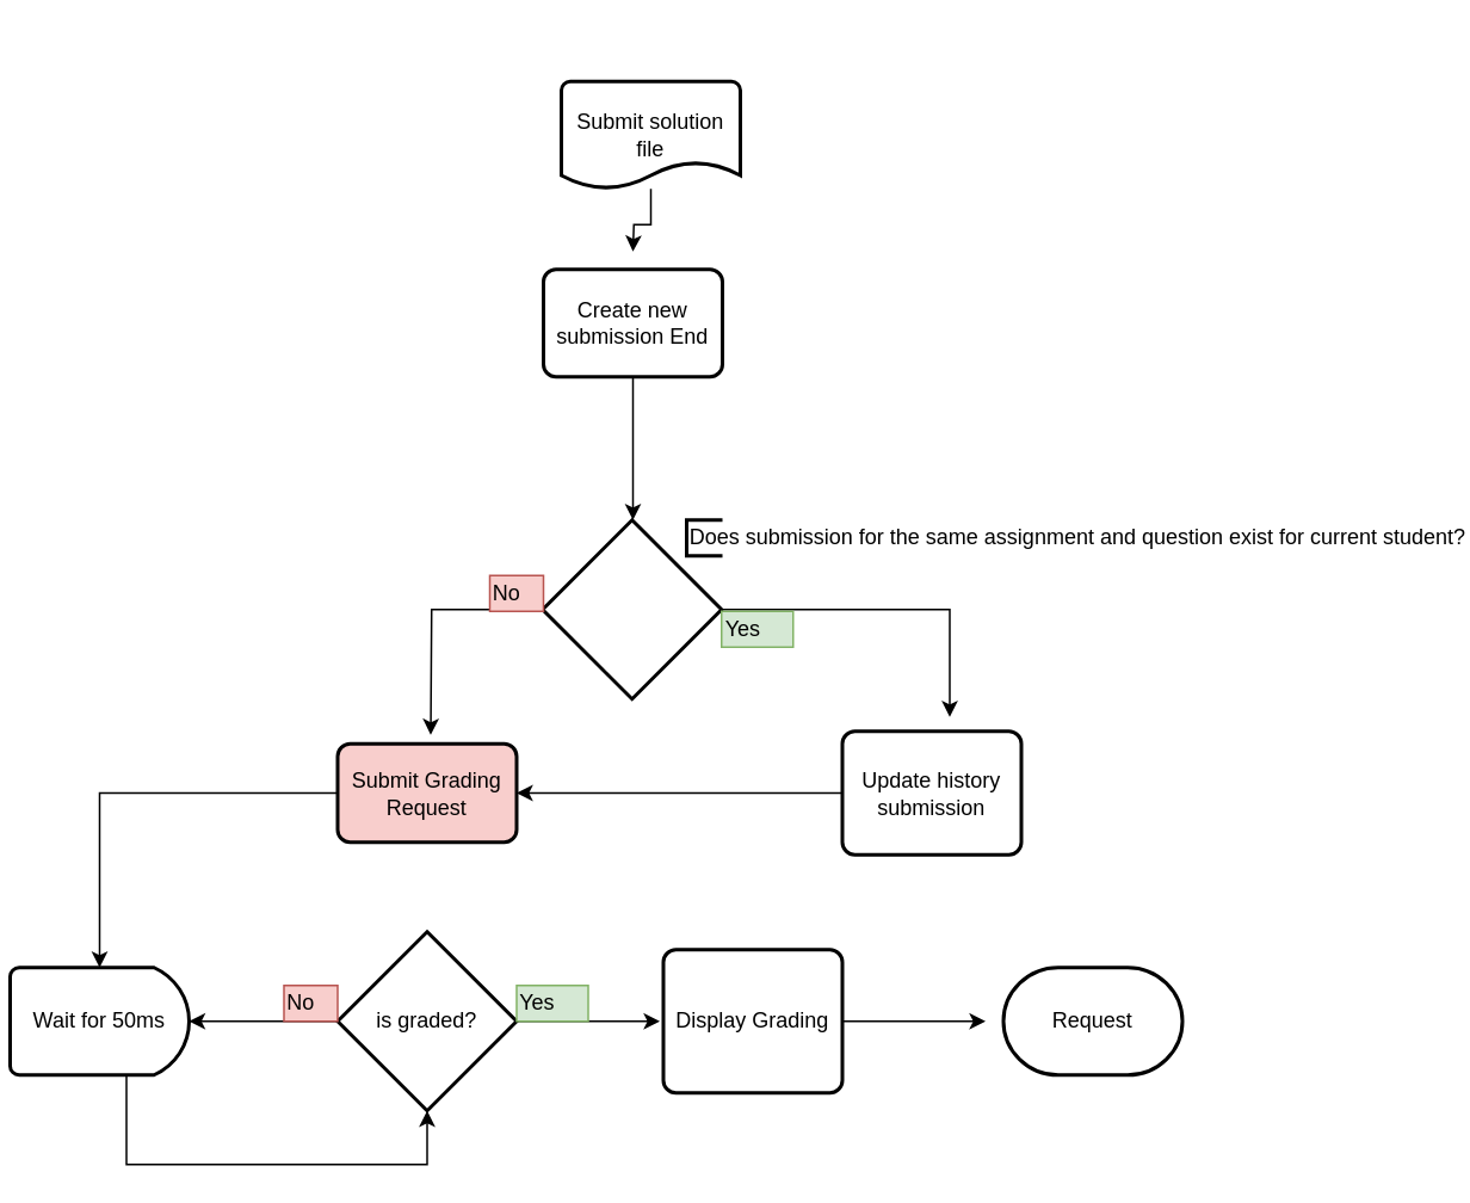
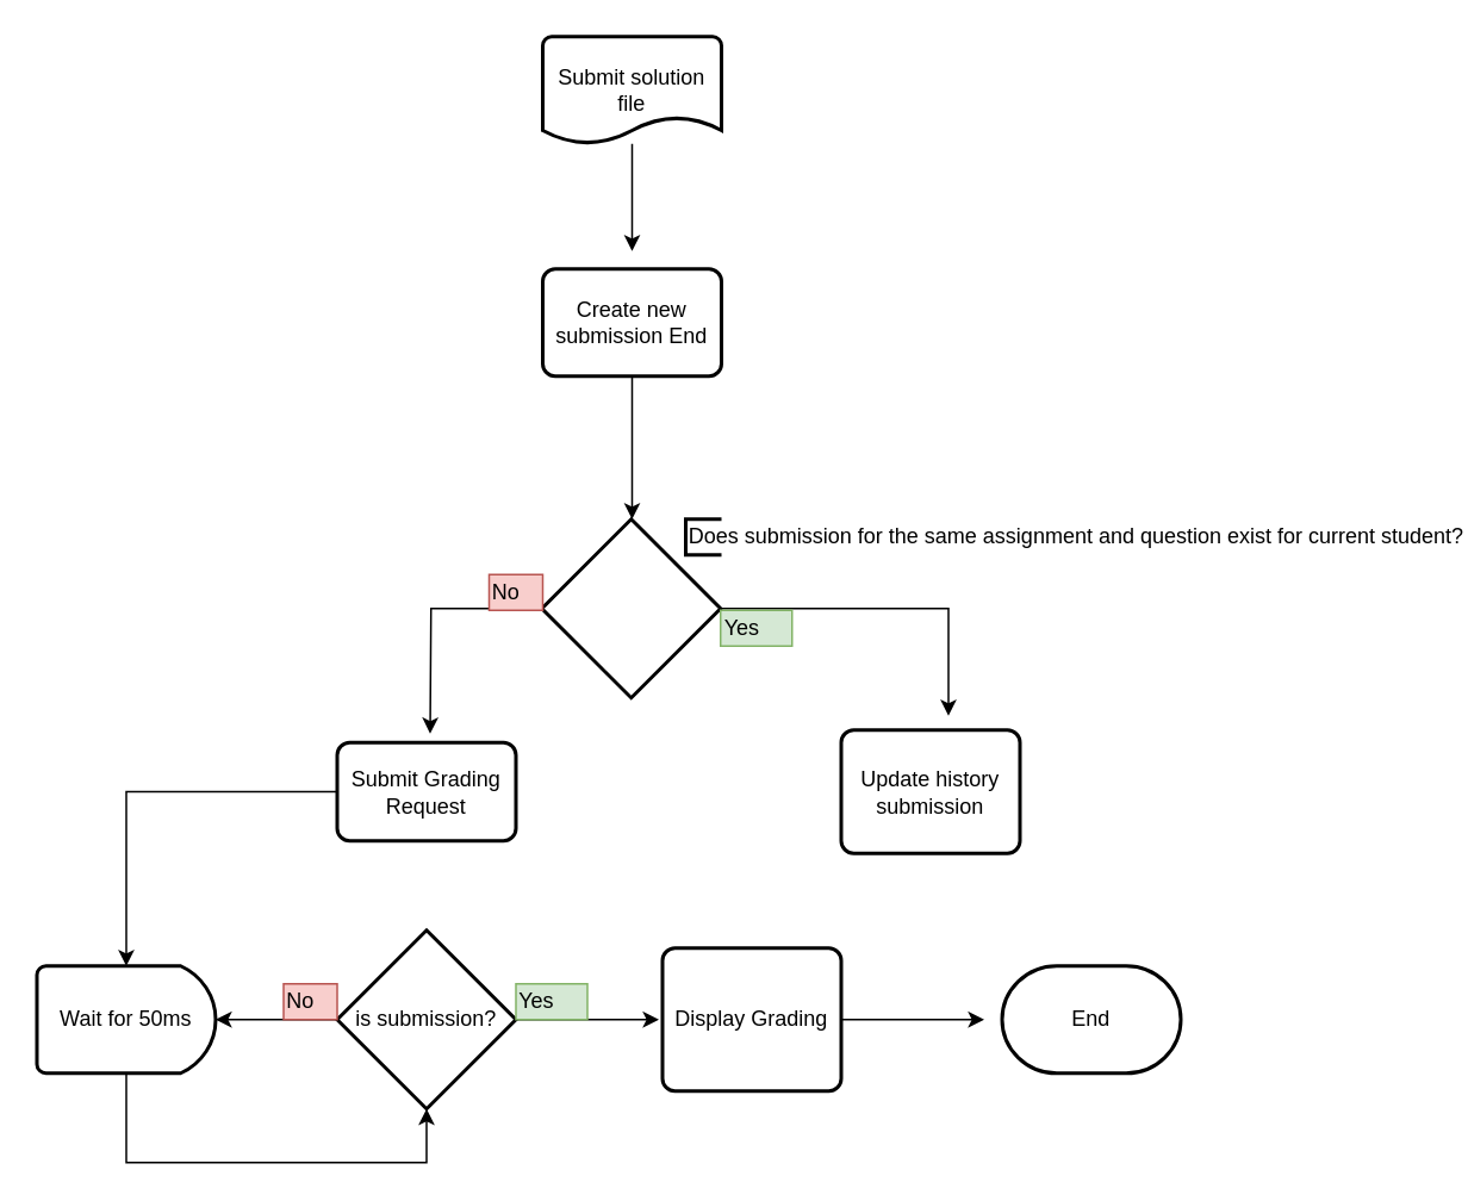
  <mxCell id="0" />
  <mxCell id="1" parent="0" />
  <mxCell id="2" value="" style="edgeStyle=orthogonalEdgeStyle;rounded=0;orthogonalLoop=1;jettySize=auto;html=1;" edge="1" parent="1" source="3"><mxGeometry relative="1" as="geometry"><mxPoint x="353" y="140" as="targetPoint" /></mxGeometry></mxCell>
- <mxCell id="3" value="Submit solution file" style="strokeWidth=2;html=1;shape=mxgraph.flowchart.document2;whiteSpace=wrap;size=0.25;" vertex="1" parent="1"><mxGeometry x="313" y="45" width="100" height="60" as="geometry" /></mxCell>
+ <mxCell id="3" value="Submit solution file" style="strokeWidth=2;html=1;shape=mxgraph.flowchart.document2;whiteSpace=wrap;size=0.25;" vertex="1" parent="1"><mxGeometry x="303" y="20" width="100" height="60" as="geometry" /></mxCell>
  <mxCell id="4" value="" style="edgeStyle=orthogonalEdgeStyle;rounded=0;orthogonalLoop=1;jettySize=auto;html=1;" edge="1" parent="1" source="5"><mxGeometry relative="1" as="geometry"><mxPoint x="353" y="290" as="targetPoint" /></mxGeometry></mxCell>
  <mxCell id="5" value="Create new submission End" style="rounded=1;whiteSpace=wrap;html=1;absoluteArcSize=1;arcSize=14;strokeWidth=2;" vertex="1" parent="1"><mxGeometry x="303" y="150" width="100" height="60" as="geometry" /></mxCell>
  <mxCell id="6" value="" style="edgeStyle=orthogonalEdgeStyle;rounded=0;orthogonalLoop=1;jettySize=auto;html=1;" edge="1" parent="1" source="8"><mxGeometry relative="1" as="geometry"><mxPoint x="530" y="400" as="targetPoint" /><Array as="points"><mxPoint x="530" y="340" /></Array></mxGeometry></mxCell>
  <mxCell id="7" style="edgeStyle=orthogonalEdgeStyle;rounded=0;orthogonalLoop=1;jettySize=auto;html=1;" edge="1" parent="1" source="8"><mxGeometry relative="1" as="geometry"><mxPoint x="240" y="410" as="targetPoint" /></mxGeometry></mxCell>
  <mxCell id="8" value="" style="strokeWidth=2;html=1;shape=mxgraph.flowchart.decision;whiteSpace=wrap;" vertex="1" parent="1"><mxGeometry x="302.5" y="290" width="100" height="100" as="geometry" /></mxCell>
  <mxCell id="9" value="Does submission for the same assignment and question exist for current student?" style="strokeWidth=2;html=1;shape=mxgraph.flowchart.annotation_1;align=left;" vertex="1" parent="1"><mxGeometry x="383" y="290" width="20" height="20" as="geometry" /></mxCell>
  <mxCell id="10" value="Yes" style="text;html=1;resizable=0;points=[];autosize=1;align=left;verticalAlign=top;spacingTop=-4;fillColor=#d5e8d4;strokeColor=#82b366;" vertex="1" parent="1"><mxGeometry x="402.5" y="341" width="40" height="20" as="geometry" /></mxCell>
- <mxCell id="11" value="" style="edgeStyle=orthogonalEdgeStyle;rounded=0;orthogonalLoop=1;jettySize=auto;html=1;entryX=1;entryY=0.5;entryDx=0;entryDy=0;" edge="1" parent="1" source="12" target="15"><mxGeometry relative="1" as="geometry"><mxPoint x="400" y="414.5" as="targetPoint" /></mxGeometry></mxCell>
  <mxCell id="12" value="Update history submission" style="rounded=1;whiteSpace=wrap;html=1;absoluteArcSize=1;arcSize=14;strokeWidth=2;" vertex="1" parent="1"><mxGeometry x="470" y="408" width="100" height="69" as="geometry" /></mxCell>
  <mxCell id="13" value="No" style="text;html=1;resizable=0;points=[];autosize=1;align=left;verticalAlign=top;spacingTop=-4;fillColor=#f8cecc;strokeColor=#b85450;" vertex="1" parent="1"><mxGeometry x="273" y="321" width="30" height="20" as="geometry" /></mxCell>
  <mxCell id="14" value="" style="edgeStyle=orthogonalEdgeStyle;rounded=0;orthogonalLoop=1;jettySize=auto;html=1;" edge="1" parent="1" source="15" target="20"><mxGeometry relative="1" as="geometry" /></mxCell>
- <mxCell id="15" value="Submit Grading Request" style="rounded=1;whiteSpace=wrap;html=1;absoluteArcSize=1;arcSize=14;strokeWidth=2;fillColor=#f8cecc;" vertex="1" parent="1"><mxGeometry x="188" y="415" width="100" height="55" as="geometry" /></mxCell>
+ <mxCell id="15" value="Submit Grading Request" style="rounded=1;whiteSpace=wrap;html=1;absoluteArcSize=1;arcSize=14;strokeWidth=2;" vertex="1" parent="1"><mxGeometry x="188" y="415" width="100" height="55" as="geometry" /></mxCell>
  <mxCell id="16" value="" style="edgeStyle=orthogonalEdgeStyle;rounded=0;orthogonalLoop=1;jettySize=auto;html=1;" edge="1" parent="1" source="18"><mxGeometry relative="1" as="geometry"><mxPoint x="368" y="570" as="targetPoint" /></mxGeometry></mxCell>
  <mxCell id="17" value="" style="edgeStyle=orthogonalEdgeStyle;rounded=0;orthogonalLoop=1;jettySize=auto;html=1;endArrow=classic;endFill=1;" edge="1" parent="1" source="18" target="20"><mxGeometry relative="1" as="geometry" /></mxCell>
- <mxCell id="18" value="is graded?" style="strokeWidth=2;html=1;shape=mxgraph.flowchart.decision;whiteSpace=wrap;" vertex="1" parent="1"><mxGeometry x="188" y="520" width="100" height="100" as="geometry" /></mxCell>
+ <mxCell id="18" value="is submission?" style="strokeWidth=2;html=1;shape=mxgraph.flowchart.decision;whiteSpace=wrap;" vertex="1" parent="1"><mxGeometry x="188" y="520" width="100" height="100" as="geometry" /></mxCell>
  <mxCell id="19" value="" style="edgeStyle=orthogonalEdgeStyle;rounded=0;orthogonalLoop=1;jettySize=auto;html=1;entryX=0.5;entryY=1;entryDx=0;entryDy=0;entryPerimeter=0;" edge="1" parent="1" source="20" target="18"><mxGeometry relative="1" as="geometry"><mxPoint x="70" y="680" as="targetPoint" /><Array as="points"><mxPoint x="70" y="650" /><mxPoint x="238" y="650" /></Array></mxGeometry></mxCell>
- <mxCell id="20" value="Wait for 50ms" style="strokeWidth=2;html=1;shape=mxgraph.flowchart.delay;whiteSpace=wrap;" vertex="1" parent="1"><mxGeometry x="5" y="540" width="100" height="60" as="geometry" /></mxCell>
+ <mxCell id="20" value="Wait for 50ms" style="strokeWidth=2;html=1;shape=mxgraph.flowchart.delay;whiteSpace=wrap;" vertex="1" parent="1"><mxGeometry x="20" y="540" width="100" height="60" as="geometry" /></mxCell>
  <mxCell id="21" value="No" style="text;html=1;resizable=0;points=[];autosize=1;align=left;verticalAlign=top;spacingTop=-4;fillColor=#f8cecc;strokeColor=#b85450;" vertex="1" parent="1"><mxGeometry x="158" y="550" width="30" height="20" as="geometry" /></mxCell>
  <mxCell id="22" value="Yes" style="text;html=1;resizable=0;points=[];autosize=1;align=left;verticalAlign=top;spacingTop=-4;fillColor=#d5e8d4;strokeColor=#82b366;" vertex="1" parent="1"><mxGeometry x="288" y="550" width="40" height="20" as="geometry" /></mxCell>
  <mxCell id="23" value="" style="edgeStyle=orthogonalEdgeStyle;rounded=0;orthogonalLoop=1;jettySize=auto;html=1;endArrow=classic;endFill=1;" edge="1" parent="1" source="24"><mxGeometry relative="1" as="geometry"><mxPoint x="550" y="570" as="targetPoint" /></mxGeometry></mxCell>
  <mxCell id="24" value="Display Grading" style="rounded=1;whiteSpace=wrap;html=1;absoluteArcSize=1;arcSize=14;strokeWidth=2;" vertex="1" parent="1"><mxGeometry x="370" y="530" width="100" height="80" as="geometry" /></mxCell>
- <mxCell id="25" value="Request" style="strokeWidth=2;html=1;shape=mxgraph.flowchart.terminator;whiteSpace=wrap;" vertex="1" parent="1"><mxGeometry x="560" y="540" width="100" height="60" as="geometry" /></mxCell>
+ <mxCell id="25" value="End" style="strokeWidth=2;html=1;shape=mxgraph.flowchart.terminator;whiteSpace=wrap;" vertex="1" parent="1"><mxGeometry x="560" y="540" width="100" height="60" as="geometry" /></mxCell>
